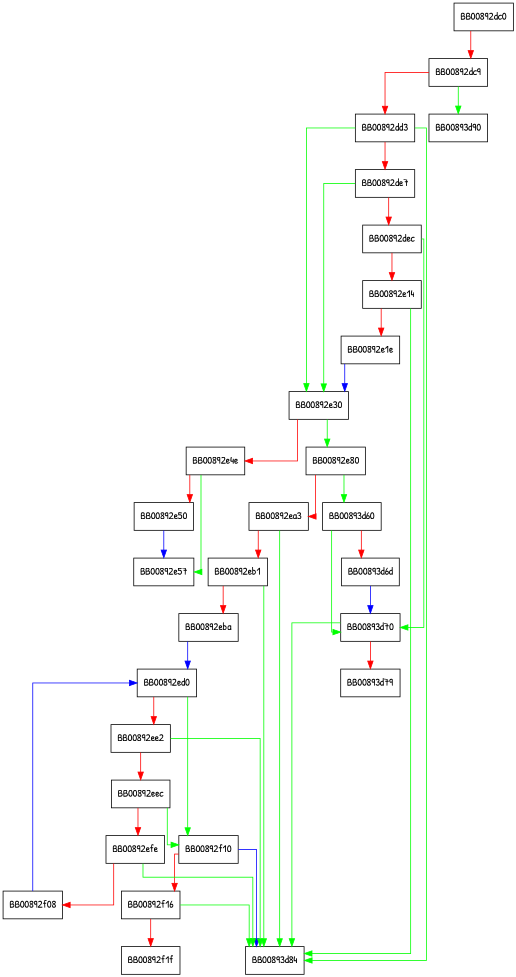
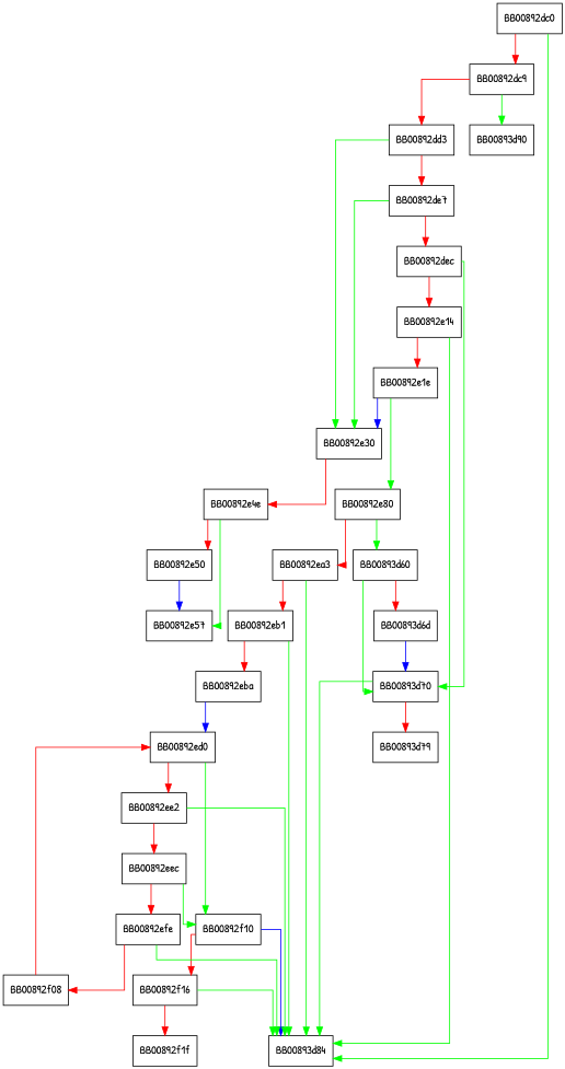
  digraph {
    fontname="Patrick Hand"
    splines=ortho
    node [fontname="Patrick Hand" shape=box]
    edge [color=red fontname="Patrick Hand"]
    BB00892dc0
    BB00893d84
    BB00892dc9
    BB00893d90
    BB00892dd3
    BB00892e30
    BB00892de7
    BB00892e80
    BB00892e4e
    BB00892dec
    BB00893d60
    BB00892ea3
    BB00892e57
    BB00892e50
    BB00893d70
    BB00892e14
    BB00893d79
    BB00892e1e
    BB00893d6d
    BB00892eb1
    BB00892eba
    BB00892ed0
    BB00892f10
    BB00892ee2
    BB00892f16
    BB00892eec
    BB00892f1f
    BB00892efe
    BB00892f08
-   BB00892dd3 -> BB00893d84 [color=green]
+   BB00892dc0 -> BB00893d84 [color=green]
    BB00892dc0 -> BB00892dc9
    BB00892dc9 -> BB00893d90 [color=green]
    BB00892dc9 -> BB00892dd3
    BB00892dd3 -> BB00892e30 [color=green]
    BB00892dd3 -> BB00892de7
-   BB00892e30 -> BB00892e80 [color=green]
+   BB00892e1e -> BB00892e80 [color=green]
    BB00892e30 -> BB00892e4e
    BB00892de7 -> BB00892e30 [color=green]
    BB00892de7 -> BB00892dec
    BB00892e80 -> BB00893d60 [color=green]
    BB00892e80 -> BB00892ea3
    BB00892e4e -> BB00892e57 [color=green]
    BB00892e4e -> BB00892e50
    BB00892dec -> BB00893d70 [color=green]
    BB00892dec -> BB00892e14
    BB00893d60 -> BB00893d70 [color=green]
    BB00893d60 -> BB00893d6d
    BB00892ea3 -> BB00893d84 [color=green]
    BB00892ea3 -> BB00892eb1
    BB00892e50 -> BB00892e57 [color=blue]
    BB00893d70 -> BB00893d84 [color=green]
    BB00893d70 -> BB00893d79
    BB00892e14 -> BB00893d84 [color=green]
    BB00892e14 -> BB00892e1e
    BB00892e1e -> BB00892e30 [color=blue]
    BB00893d6d -> BB00893d70 [color=blue]
    BB00892eb1 -> BB00893d84 [color=green]
    BB00892eb1 -> BB00892eba
    BB00892eba -> BB00892ed0 [color=blue]
    BB00892ed0 -> BB00892f10 [color=green]
    BB00892ed0 -> BB00892ee2
    BB00892f10 -> BB00893d84 [color=blue]
    BB00892f10 -> BB00892f16
    BB00892ee2 -> BB00893d84 [color=green]
    BB00892ee2 -> BB00892eec
    BB00892f16 -> BB00893d84 [color=green]
    BB00892f16 -> BB00892f1f
    BB00892eec -> BB00892f10 [color=green]
    BB00892eec -> BB00892efe
    BB00892efe -> BB00893d84 [color=green]
    BB00892efe -> BB00892f08
-   BB00892f08 -> BB00892ed0 [color=blue]
+   BB00892f08 -> BB00892ed0
  }
